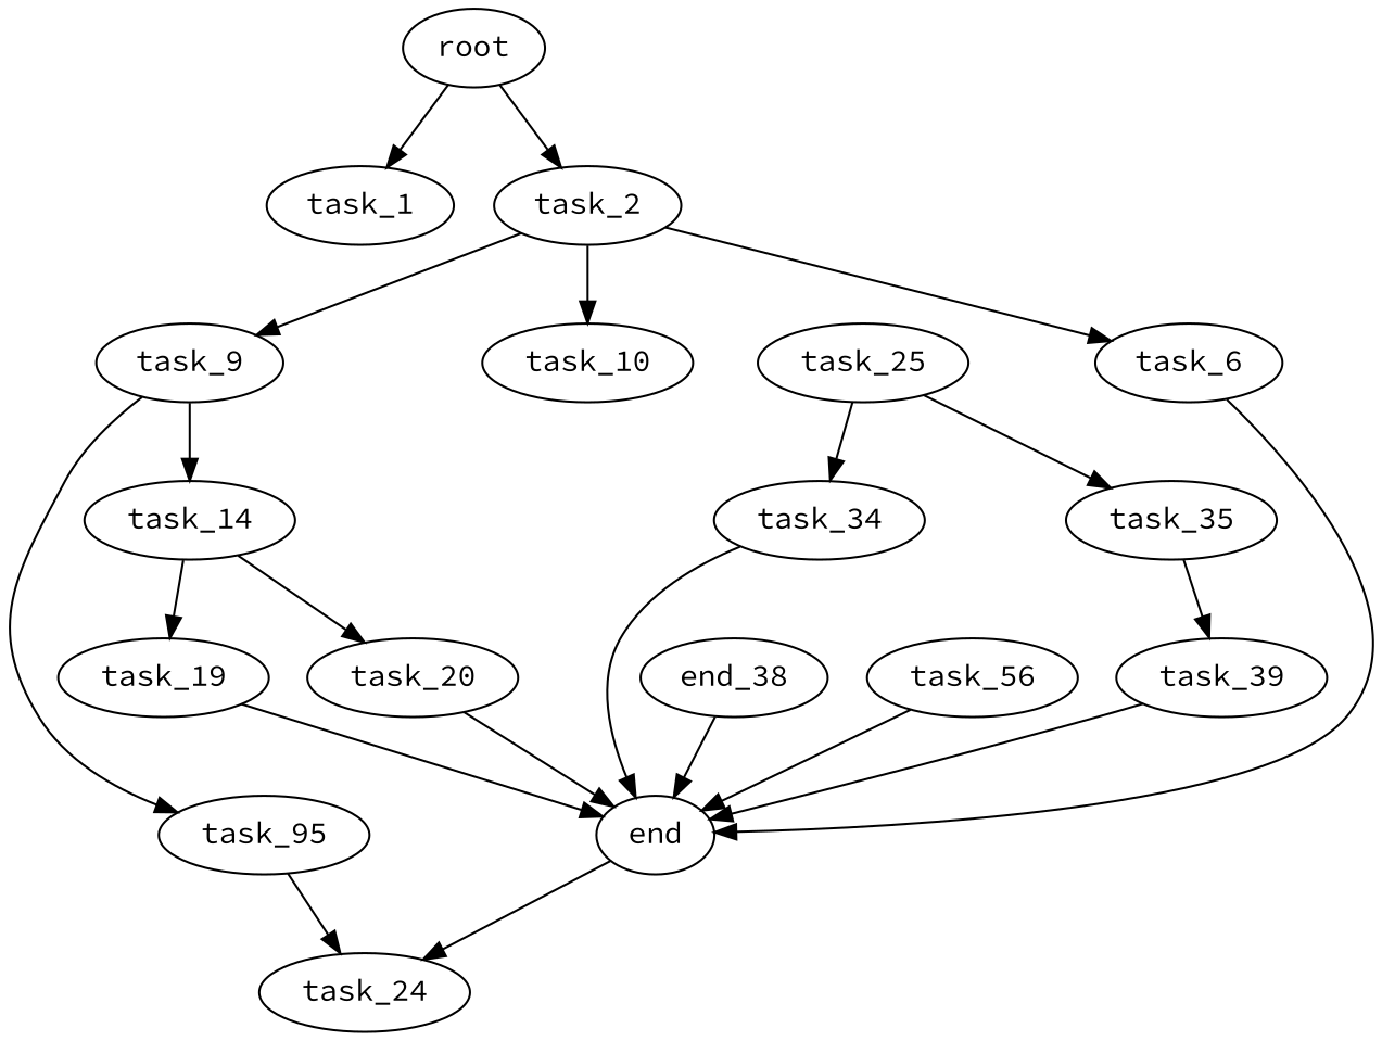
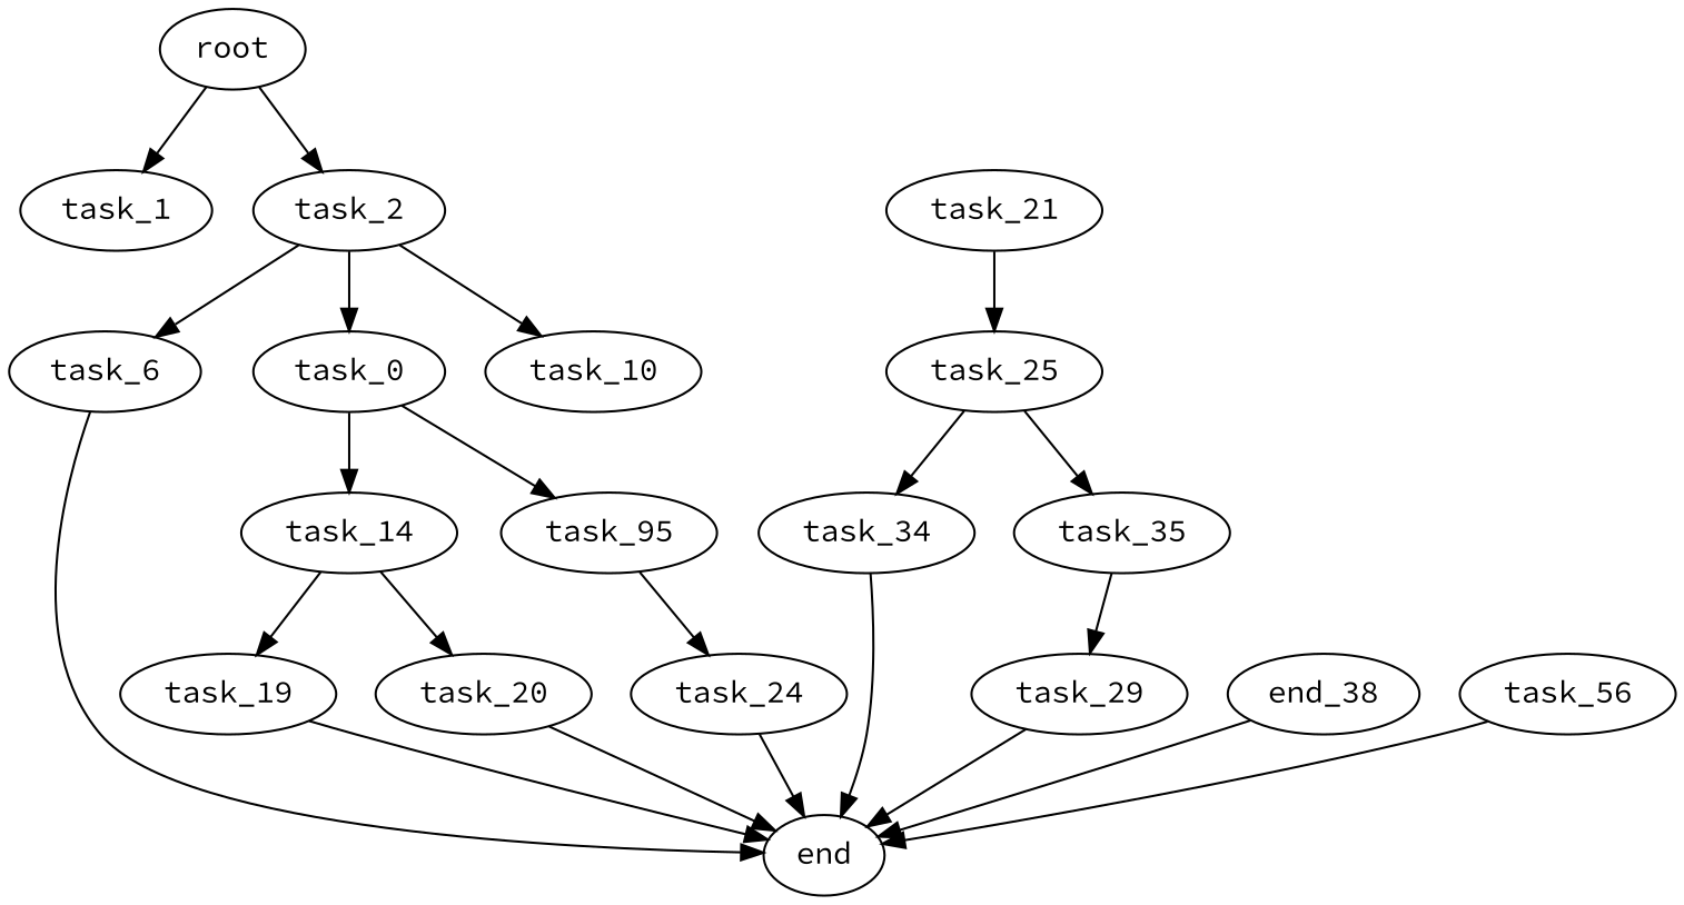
  digraph {
    fontname="Source Code Pro"
    node [fontname="Source Code Pro"]
    edge [fontname="Source Code Pro"]
    root
    task_1
    task_2
    n4 [label=task_6]
-   task_9
+   task_9 [label=task_0]
    task_10
    end
    task_14
    n9 [label=task_95]
    task_19
    task_20
    task_24
+   task_21
    task_25
    task_34
    task_35
-   task_39
+   task_39 [label=task_29]
    n18 [label=end_38]
    n19 [label=task_56]
    root -> task_1
    root -> task_2
    task_2 -> n4
    task_2 -> task_9
    task_2 -> task_10
    n4 -> end
    task_9 -> task_14
    task_9 -> n9
    task_14 -> task_19
    task_14 -> task_20
    n9 -> task_24
    task_19 -> end
    task_20 -> end
-   end -> task_24
+   task_24 -> end
+   task_21 -> task_25
    task_25 -> task_34
    task_25 -> task_35
    task_34 -> end
    task_35 -> task_39
    task_39 -> end
    n18 -> end
    n19 -> end
  }
